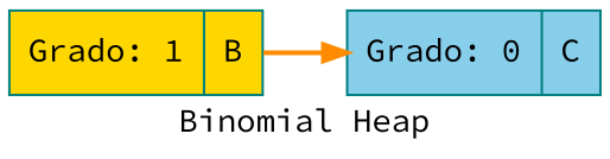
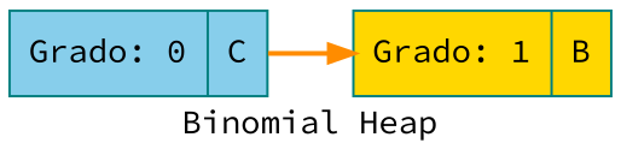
  digraph {
    label="Binomial Heap"
    rankdir=LR
    fontname="Source Code Pro"
    node [shape=record style=filled color=teal fontname="Source Code Pro"]
    n1 [label="{ {Grado: 1} | <f1> B} " fillcolor=gold]
    n2 [label="{ {Grado: 0} | <f1> C} " fillcolor=skyblue]
-   n1 -> n2 [color=darkorange style=bold fontname="Source Code Pro"]
+   n2 -> n1 [color=darkorange style=bold fontname="Source Code Pro"]
  }
